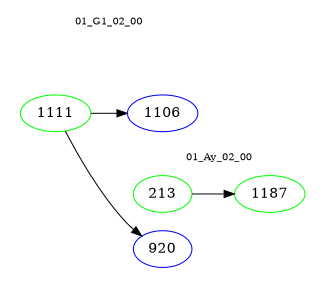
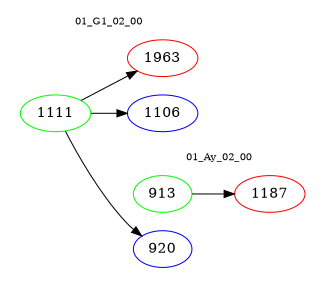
  digraph {
    rankdir=LR
    node [color=green]
    edge [color=black]
-   n1 [label=213]
+   n1 [label=913]
    n2 [color=blue label=920]
-   n3 [label=1187]
+   n3 [color=red label=1187]
    n4 [label=1111]
    n5 [color=blue label=1106]
+   n6 [color=red label=1963]
    subgraph cluster_1 {
      color=white
      fontsize=10
      label="01_Ay_02_00"
      n1
      n2
      n3
    }
    subgraph cluster_2 {
      color=white
      fontsize=10
      label="01_G1_02_00"
      n4
      n5
+     n6
    }
    n1 -> n3
    n4 -> n2
    n4 -> n5
+   n4 -> n6
  }
